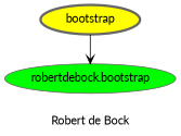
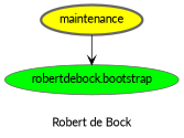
  digraph {
    label="Robert de Bock"
    fontname=Lato
    node [style=filled color=gray40 fontname=Lato]
-   maintenance [fillcolor=yellow penwidth=3 label=bootstrap]
+   maintenance [fillcolor=yellow penwidth=3]
    "robertdebock.bootstrap" [fillcolor=green]
    maintenance -> "robertdebock.bootstrap" [style=solid arrowhead=vee fontname=Lato]
  }
